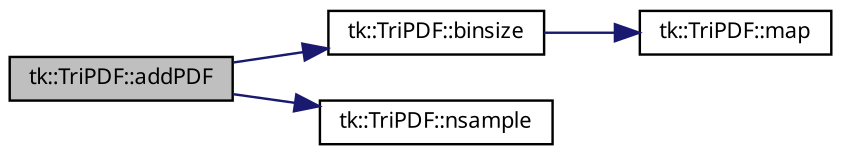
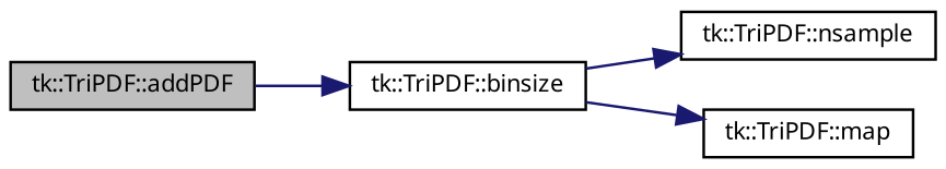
  digraph {
    rankdir=LR
    node [color=black fontname="sans-serif" fontsize=9 shape=record]
    edge [color=midnightblue fontname="sans-serif" fontsize=9 labelfontname="sans-serif" labelfontsize=9 style=solid]
    n1 [fillcolor=grey75 fontcolor=black height=0.2 label="tk::TriPDF::addPDF" style=filled width=0.4]
    n2 [height=0.2 label="tk::TriPDF::binsize" width=0.4]
    n3 [height=0.2 label="tk::TriPDF::nsample" width=0.4]
    n4 [height=0.2 label="tk::TriPDF::map" width=0.4]
    n1 -> n2
-   n1 -> n3
+   n2 -> n3
    n2 -> n4
  }
